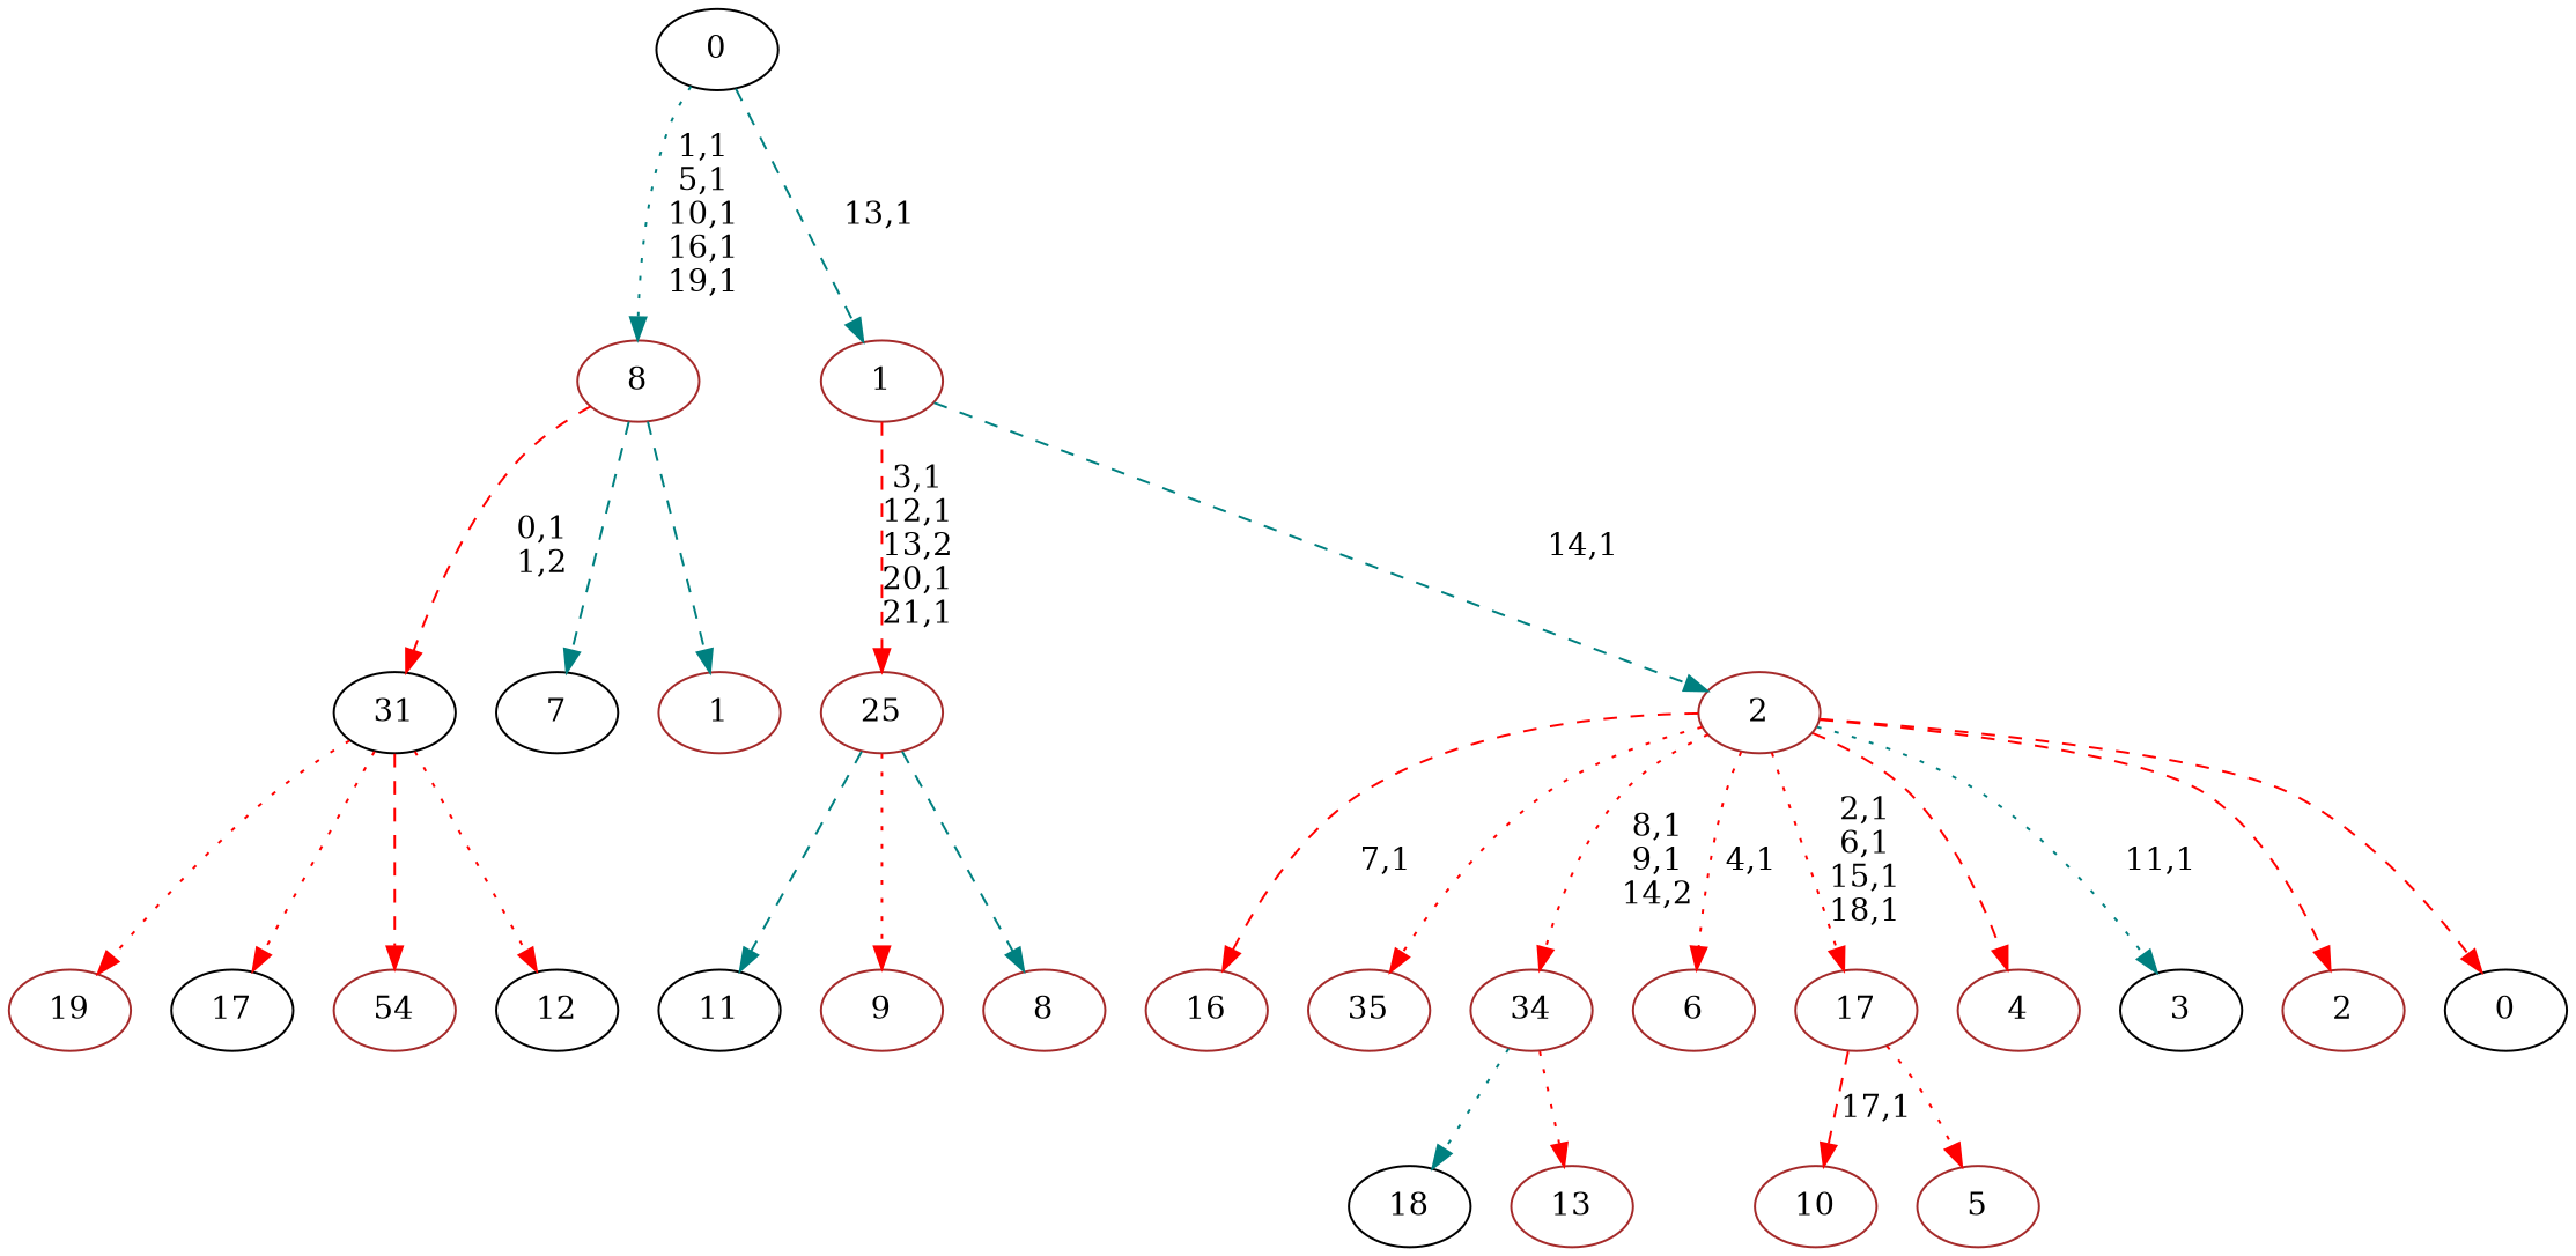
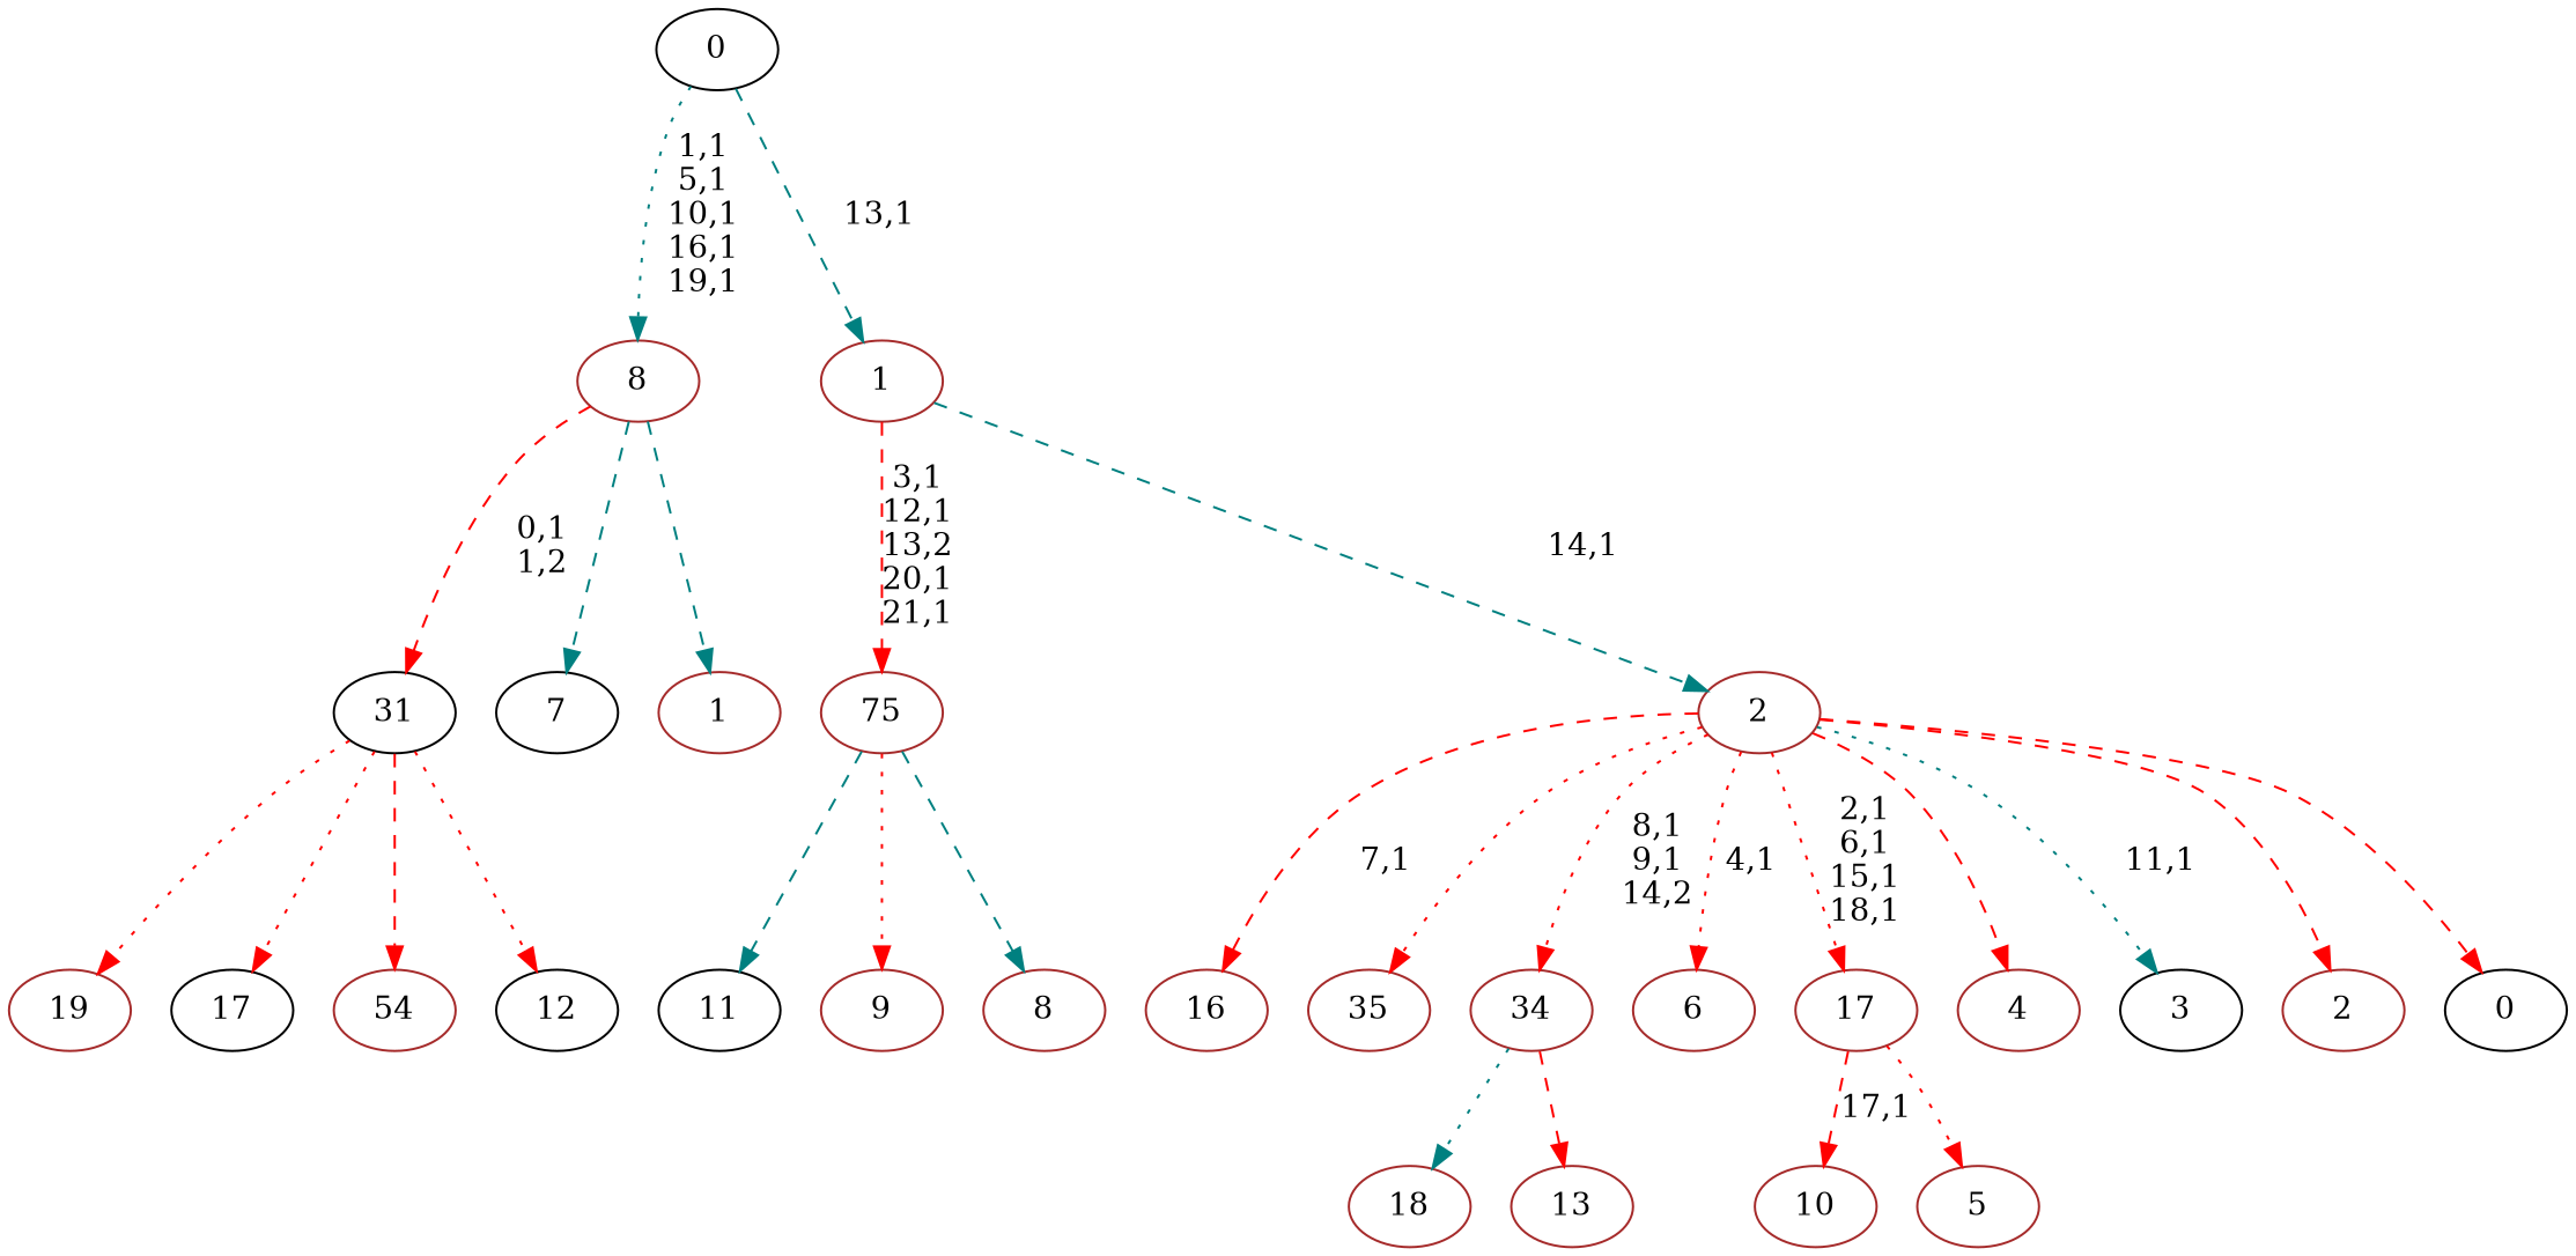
  digraph {
    node [color=brown]
    edge [color=red style=dashed]
    n1 [label=19]
-   n2 [color=black label=18]
+   n2 [label=18]
    n3 [color=black label=17]
    n4 [label=16]
    n5 [label=35]
    n6 [label=54]
    n7 [label=13]
    34
    n9 [color=black label=12]
    31 [color=black]
    n11 [color=black label=11]
    n12 [label=10]
    n13 [label=9]
    n14 [label=8]
-   25
+   25 [label=75]
    n16 [color=black label=7]
    n17 [label=6]
    n18 [label=5]
    17
    n20 [label=4]
    n21 [color=black label=3]
    n22 [label=2]
    n23 [label=1]
    8
    n25 [color=black label=0]
    2
    1
    0 [color=black]
    34 -> n2 [color=teal style=dotted]
-   34 -> n7 [style=dotted]
+   34 -> n7
    31 -> n1 [style=dotted]
    31 -> n3 [style=dotted]
    31 -> n6
    31 -> n9 [style=dotted]
    25 -> n11 [color=teal]
    25 -> n13 [style=dotted]
    25 -> n14 [color=teal]
    17 -> n12 [label="17,1"]
    17 -> n18 [style=dotted]
    8 -> 31 [label="0,1\n1,2"]
    8 -> n16 [color=teal]
    8 -> n23 [color=teal]
    2 -> n4 [label="7,1"]
    2 -> n5 [style=dotted]
    2 -> 34 [label="8,1\n9,1\n14,2" style=dotted]
    2 -> n17 [label="4,1" style=dotted]
    2 -> 17 [label="2,1\n6,1\n15,1\n18,1" style=dotted]
    2 -> n20
    2 -> n21 [color=teal label="11,1" style=dotted]
    2 -> n22
    2 -> n25
    1 -> 25 [label="3,1\n12,1\n13,2\n20,1\n21,1"]
    1 -> 2 [color=teal label="14,1"]
    0 -> 8 [color=teal label="1,1\n5,1\n10,1\n16,1\n19,1" style=dotted]
    0 -> 1 [color=teal label="13,1"]
  }
